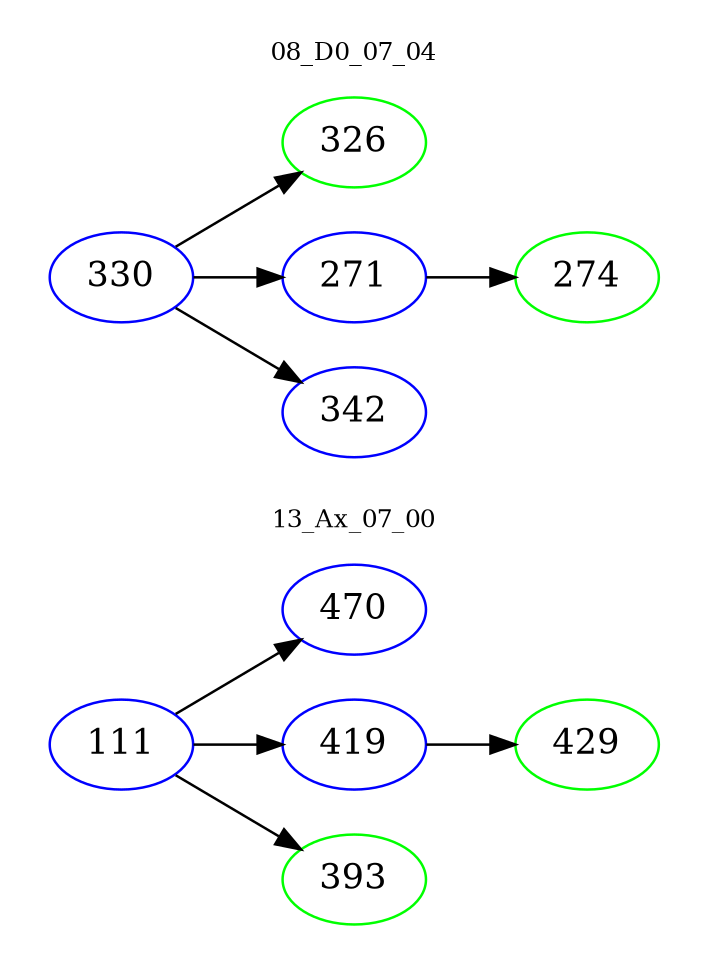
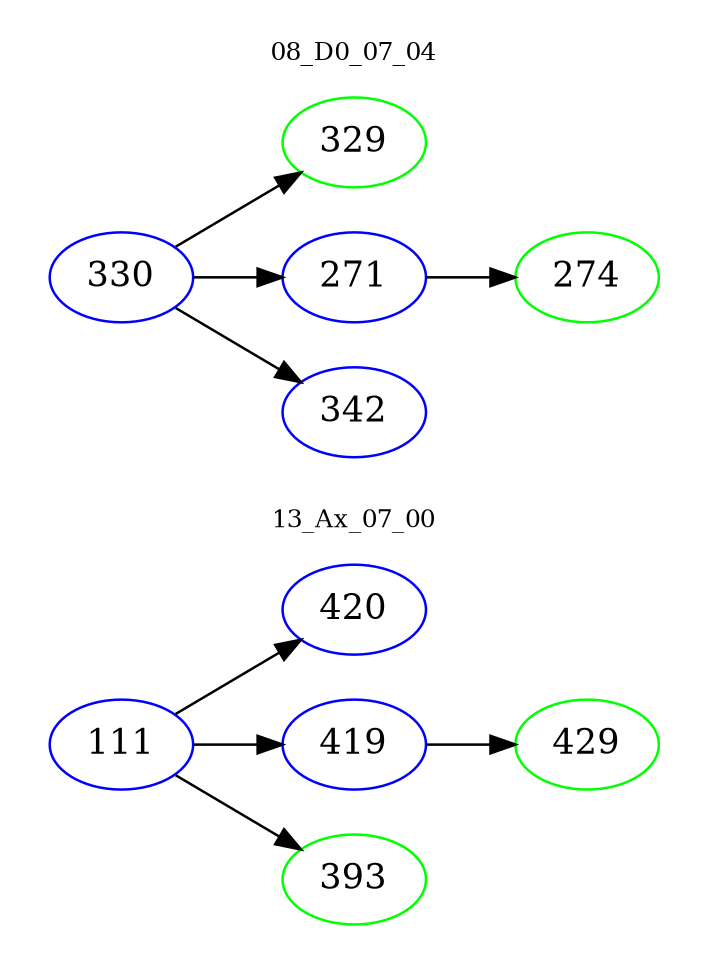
  digraph {
    rankdir=LR
    node [color=blue]
    edge [color=black]
    n1 [label=111]
    n2 [color=green label=393]
    n3 [label=419]
-   n4 [label=470]
+   n4 [label=420]
    n5 [color=green label=429]
    n6 [label=330]
    n7 [label=342]
    n8 [label=271]
-   n9 [color=green label=326]
+   n9 [color=green label=329]
    n10 [color=green label=274]
    subgraph cluster_1 {
      color=white
      fontsize=10
      label="13_Ax_07_00"
      n1
      n2
      n3
      n4
      n5
    }
    subgraph cluster_2 {
      color=white
      fontsize=10
      label="08_D0_07_04"
      n6
      n7
      n8
      n9
      n10
    }
    n1 -> n2
    n1 -> n3
    n1 -> n4
    n3 -> n5
    n6 -> n7
    n6 -> n8
    n6 -> n9
    n8 -> n10
  }
